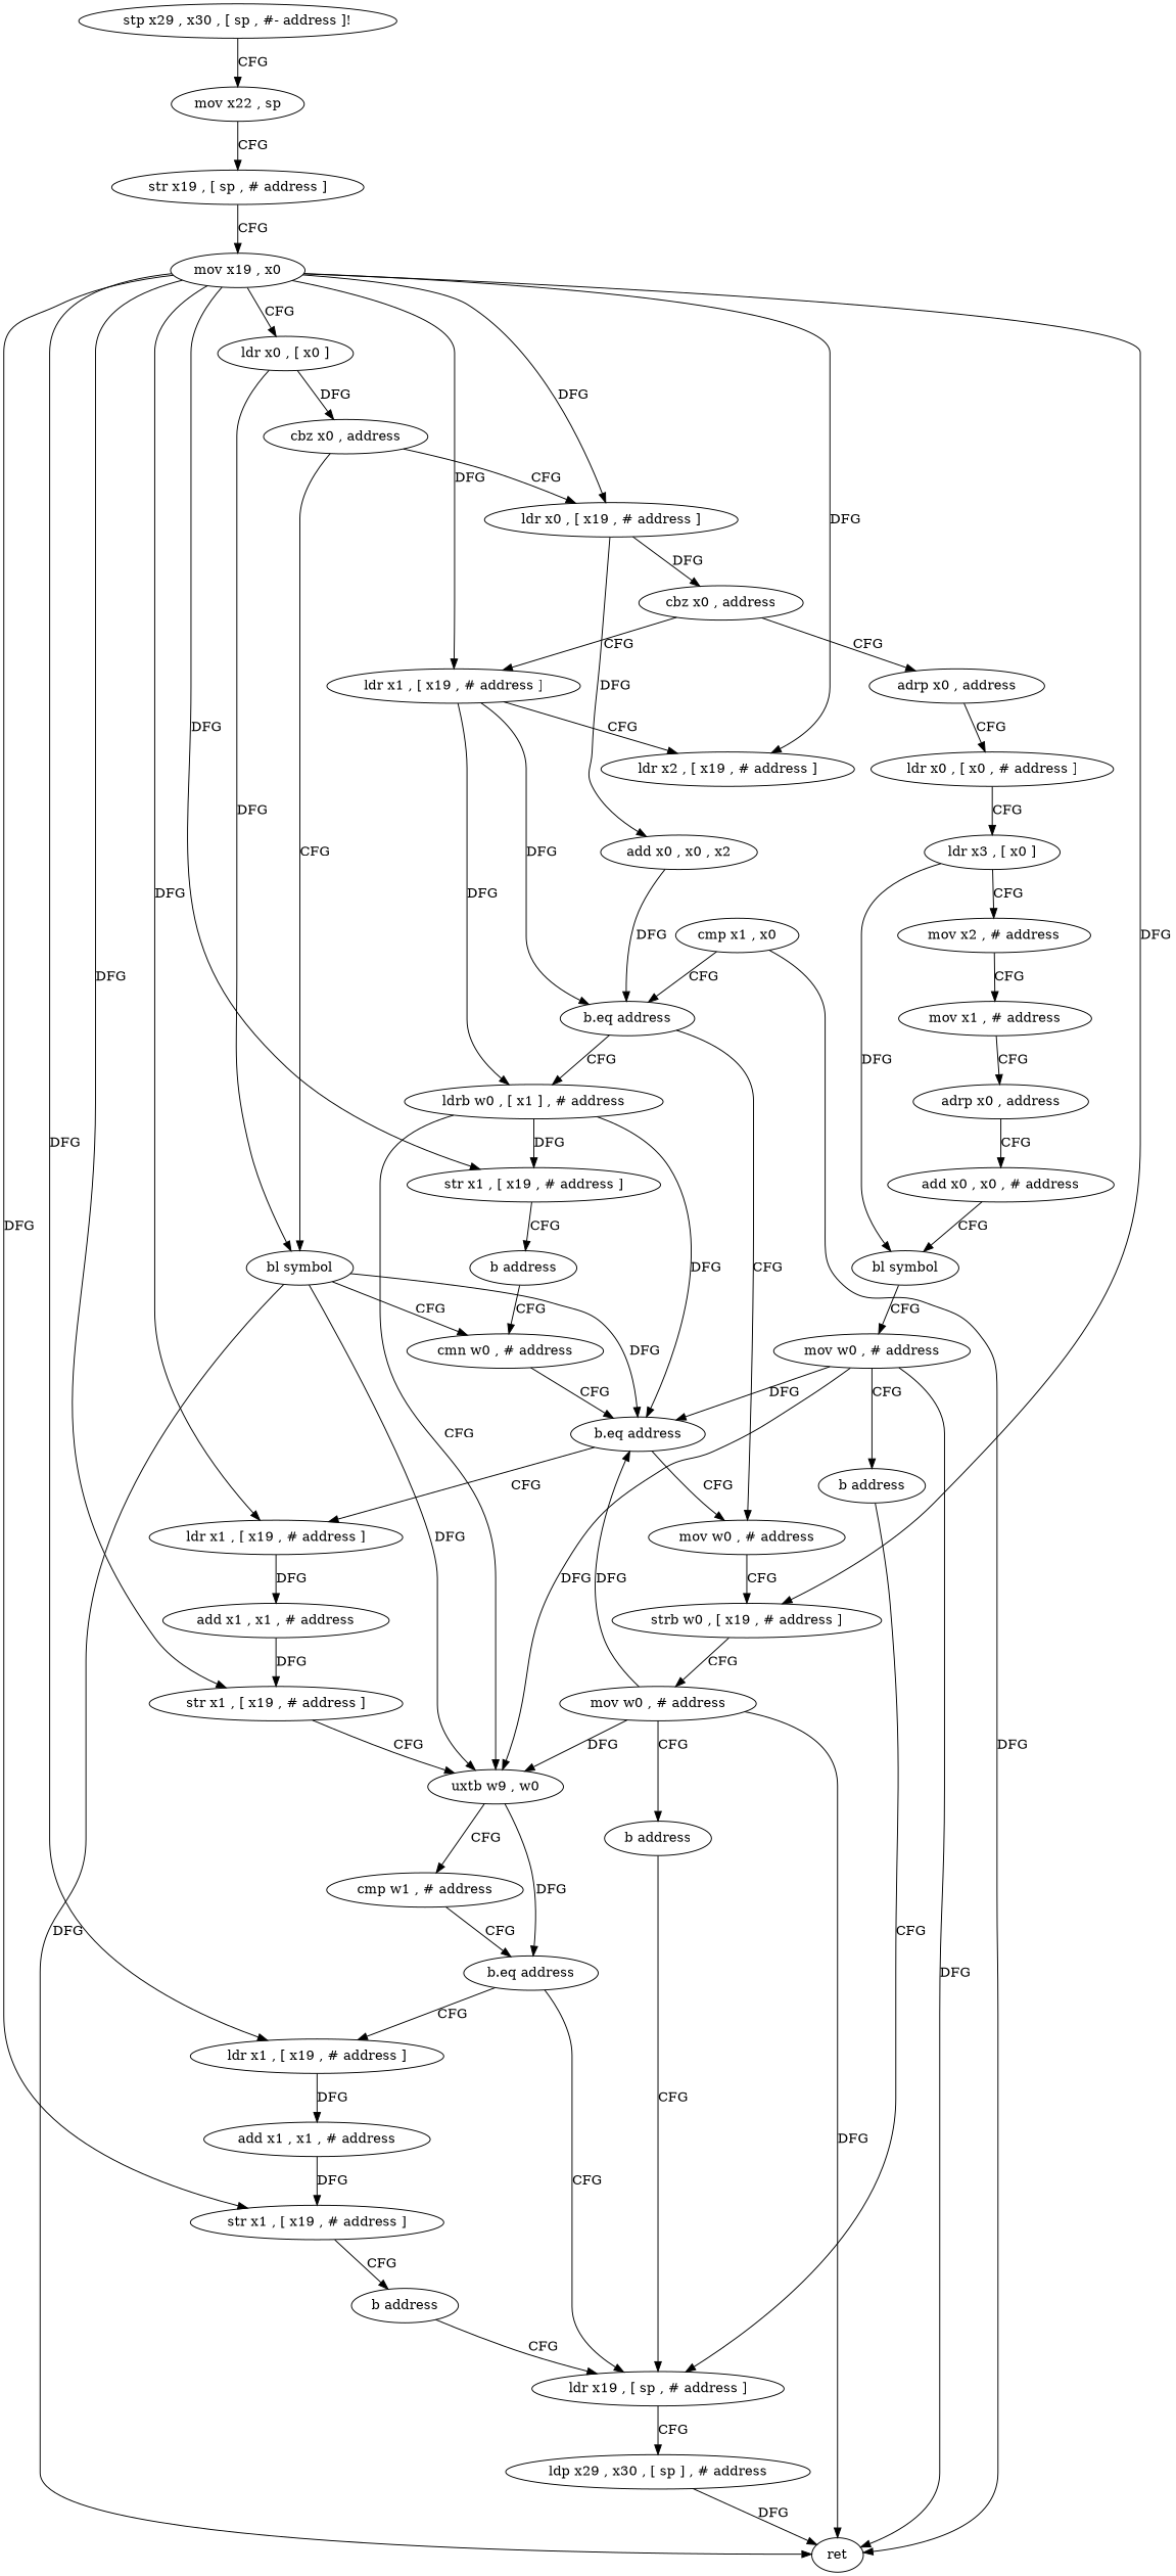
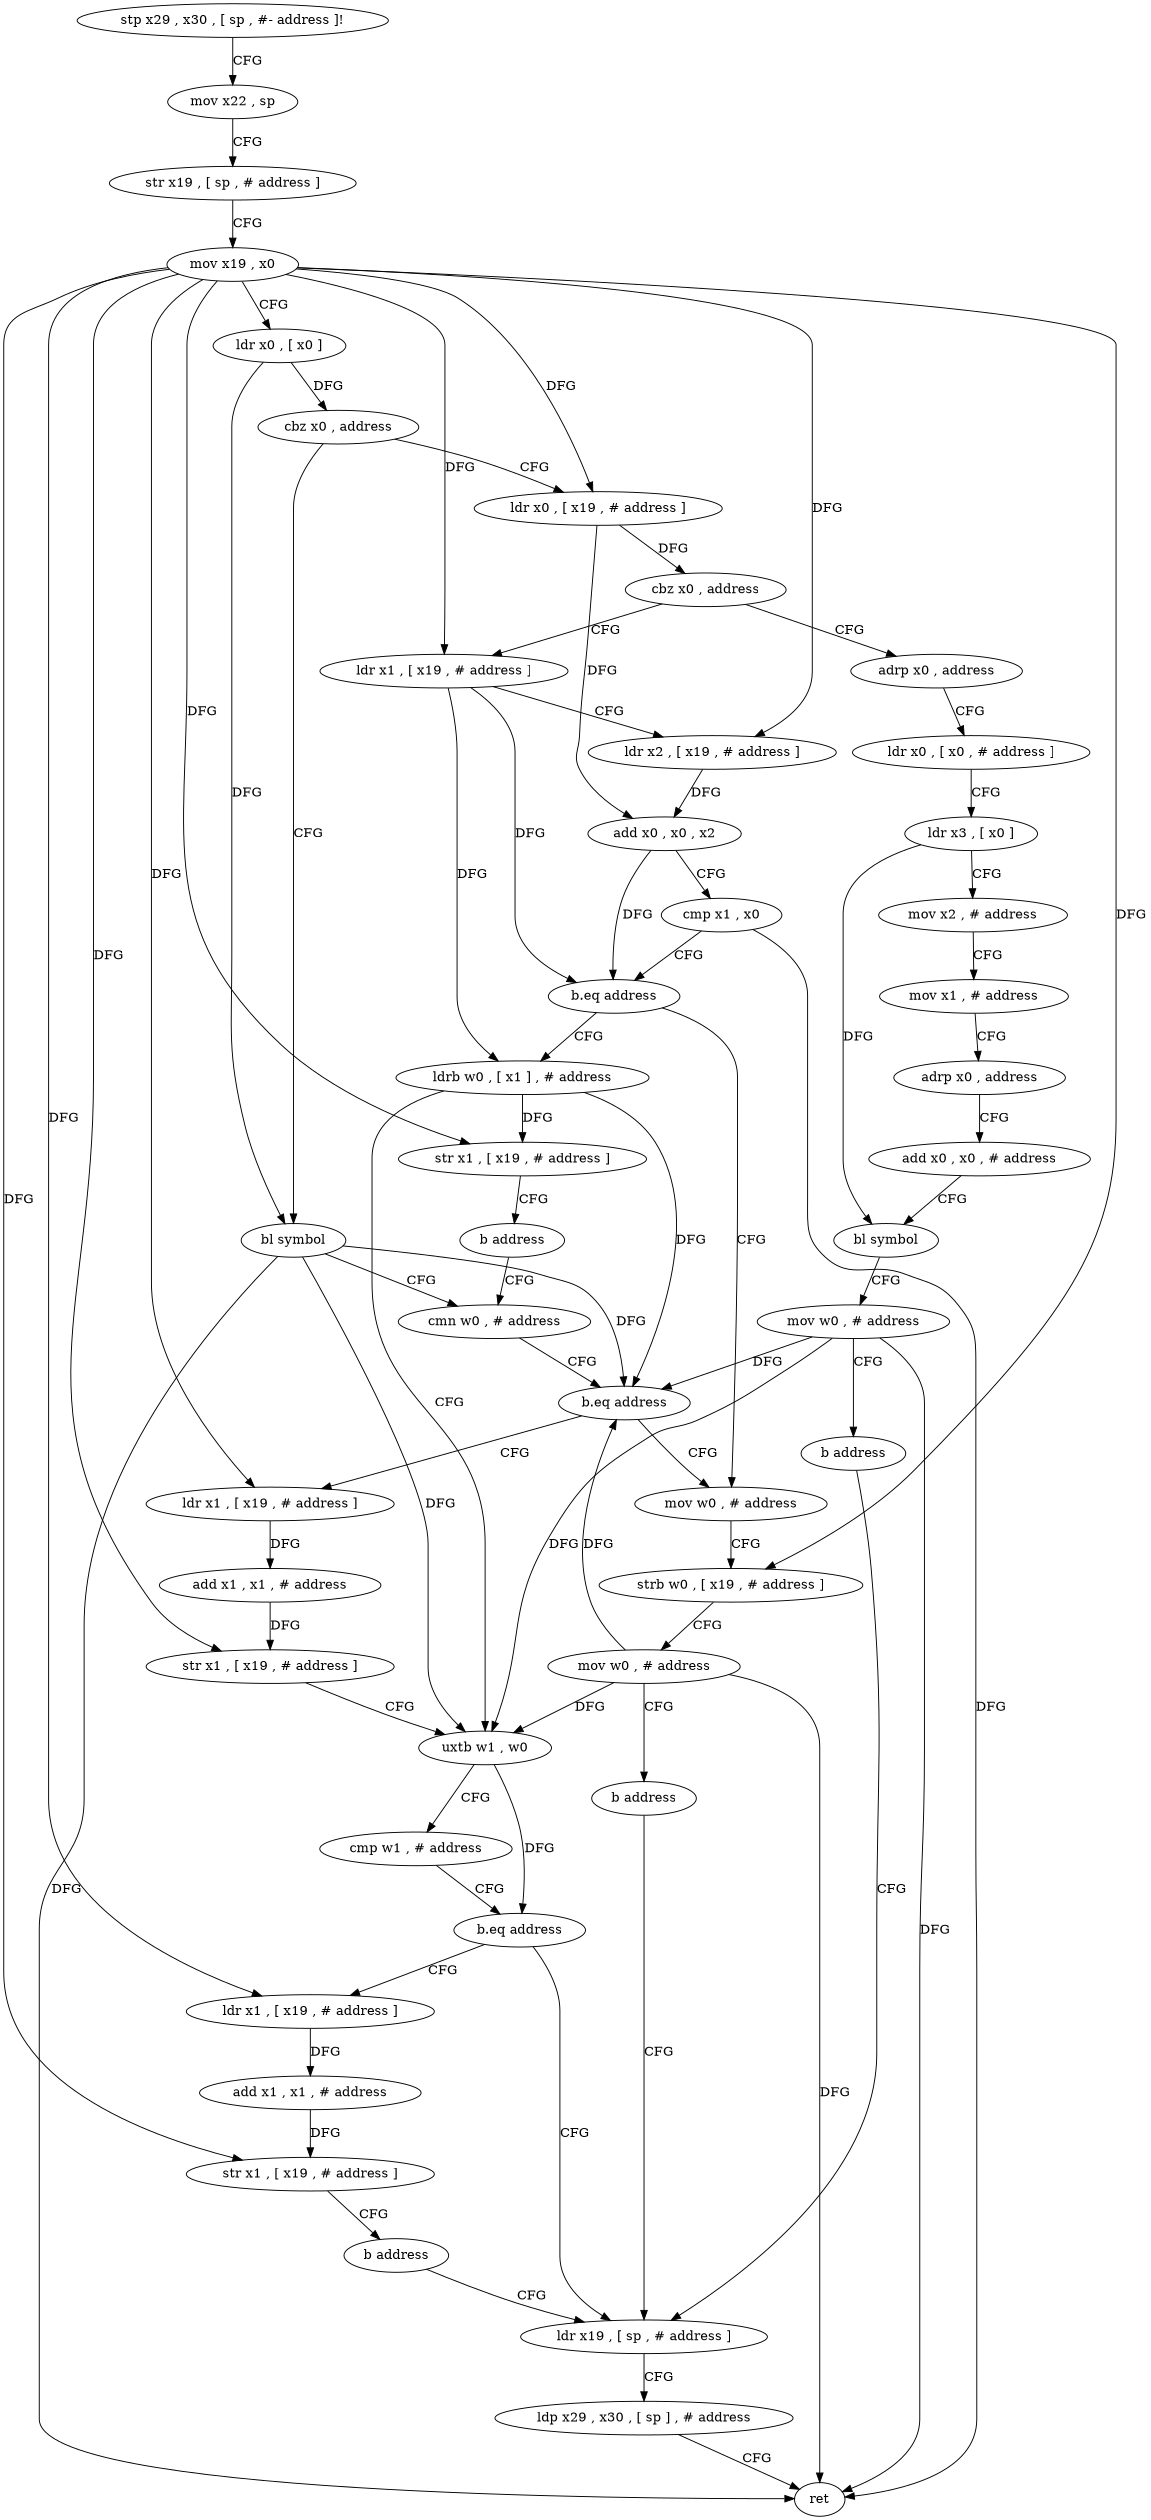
  digraph {
    n1 [label="stp x29 , x30 , [ sp , #- address ]!"]
    n2 [label="mov x22 , sp"]
    n3 [label="str x19 , [ sp , # address ]"]
    n4 [label="mov x19 , x0"]
    n5 [label="ldr x0 , [ x0 ]"]
    n6 [label="ldr x0 , [ x19 , # address ]"]
    n7 [label="ldr x1 , [ x19 , # address ]"]
    n8 [label="ldr x2 , [ x19 , # address ]"]
    n9 [label="strb w0 , [ x19 , # address ]"]
    n10 [label="ldr x1 , [ x19 , # address ]"]
    n11 [label="str x1 , [ x19 , # address ]"]
    n12 [label="ldr x1 , [ x19 , # address ]"]
    n13 [label="str x1 , [ x19 , # address ]"]
    n14 [label="str x1 , [ x19 , # address ]"]
    n15 [label="cbz x0 , address"]
    n16 [label="bl symbol"]
    n17 [label="cbz x0 , address"]
    n18 [label="add x0 , x0 , x2"]
    n19 [label="b.eq address"]
    n20 [label="ldrb w0 , [ x1 ] , # address"]
    n21 [label="mov w0 , # address"]
    n22 [label="add x1 , x1 , # address"]
-   n23 [label="uxtb w9 , w0"]
+   n23 [label="uxtb w1 , w0"]
    n24 [label="add x1 , x1 , # address"]
    n25 [label="b address"]
    n26 [label="b address"]
    n27 [label="cmn w0 , # address"]
    n28 [label=ret]
    n29 [label="b.eq address"]
    n30 [label="adrp x0 , address"]
    n31 [label="cmp x1 , x0"]
    n32 [label="cmp w1 , # address"]
    n33 [label="b.eq address"]
    n34 [label="mov w0 , # address"]
    n35 [label="ldr x0 , [ x0 , # address ]"]
    n36 [label="ldr x3 , [ x0 ]"]
    n37 [label="mov x2 , # address"]
    n38 [label="bl symbol"]
    n39 [label="mov x1 , # address"]
    n40 [label="mov w0 , # address"]
    n41 [label="adrp x0 , address"]
    n42 [label="add x0 , x0 , # address"]
    n43 [label="b address"]
    n44 [label="ldr x19 , [ sp , # address ]"]
    n45 [label="ldp x29 , x30 , [ sp ] , # address"]
    n46 [label="b address"]
    n1 -> n2 [label=CFG]
    n2 -> n3 [label=CFG]
    n3 -> n4 [label=CFG]
    n4 -> n5 [label=CFG]
    n4 -> n6 [label=DFG]
    n4 -> n7 [label=DFG]
    n4 -> n8 [label=DFG]
    n4 -> n9 [label=DFG]
    n4 -> n10 [label=DFG]
    n4 -> n11 [label=DFG]
    n4 -> n12 [label=DFG]
    n4 -> n13 [label=DFG]
    n4 -> n14 [label=DFG]
    n5 -> n15 [label=DFG]
    n5 -> n16 [label=DFG]
    n6 -> n17 [label=DFG]
    n6 -> n18 [label=DFG]
    n7 -> n8 [label=CFG]
    n7 -> n19 [label=DFG]
    n7 -> n20 [label=DFG]
+   n8 -> n18 [label=DFG]
    n9 -> n21 [label=CFG]
    n10 -> n22 [label=DFG]
    n11 -> n23 [label=CFG]
    n12 -> n24 [label=DFG]
    n13 -> n25 [label=CFG]
    n14 -> n26 [label=CFG]
    n15 -> n6 [label=CFG]
    n15 -> n16 [label=CFG]
    n16 -> n23 [label=DFG]
    n16 -> n27 [label=CFG]
    n16 -> n28 [label=DFG]
    n16 -> n29 [label=DFG]
    n17 -> n7 [label=CFG]
    n17 -> n30 [label=CFG]
    n18 -> n19 [label=DFG]
+   n18 -> n31 [label=CFG]
    n19 -> n20 [label=CFG]
    n19 -> n34 [label=CFG]
    n20 -> n13 [label=DFG]
    n20 -> n23 [label=CFG]
    n20 -> n29 [label=DFG]
    n21 -> n23 [label=DFG]
    n21 -> n28 [label=DFG]
    n21 -> n29 [label=DFG]
    n21 -> n46 [label=CFG]
    n22 -> n11 [label=DFG]
    n23 -> n32 [label=CFG]
    n23 -> n33 [label=DFG]
    n24 -> n14 [label=DFG]
    n25 -> n27 [label=CFG]
    n26 -> n44 [label=CFG]
    n27 -> n29 [label=CFG]
    n29 -> n10 [label=CFG]
    n29 -> n34 [label=CFG]
    n30 -> n35 [label=CFG]
    n31 -> n19 [label=CFG]
    n31 -> n28 [label=DFG]
    n32 -> n33 [label=CFG]
    n33 -> n12 [label=CFG]
    n33 -> n44 [label=CFG]
    n34 -> n9 [label=CFG]
    n35 -> n36 [label=CFG]
    n36 -> n37 [label=CFG]
    n36 -> n38 [label=DFG]
    n37 -> n39 [label=CFG]
    n38 -> n40 [label=CFG]
    n39 -> n41 [label=CFG]
    n40 -> n23 [label=DFG]
    n40 -> n28 [label=DFG]
    n40 -> n29 [label=DFG]
    n40 -> n43 [label=CFG]
    n41 -> n42 [label=CFG]
    n42 -> n38 [label=CFG]
    n43 -> n44 [label=CFG]
    n44 -> n45 [label=CFG]
-   n45 -> n28 [label=DFG]
+   n45 -> n28 [label=CFG]
    n46 -> n44 [label=CFG]
  }
